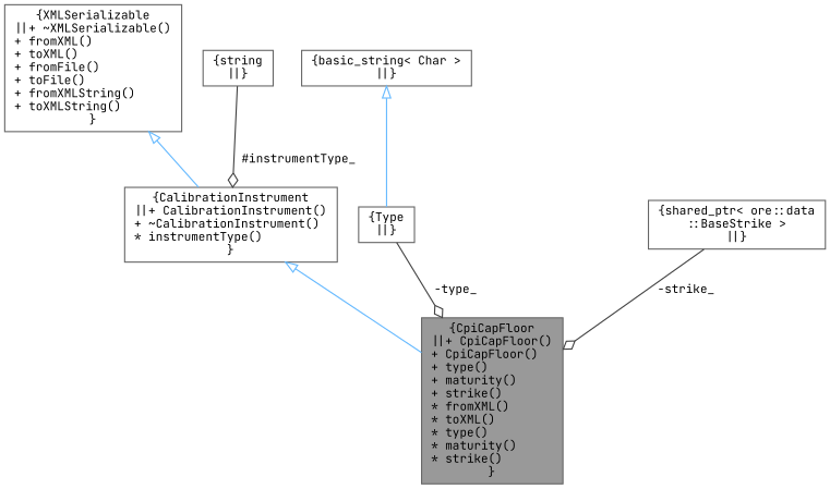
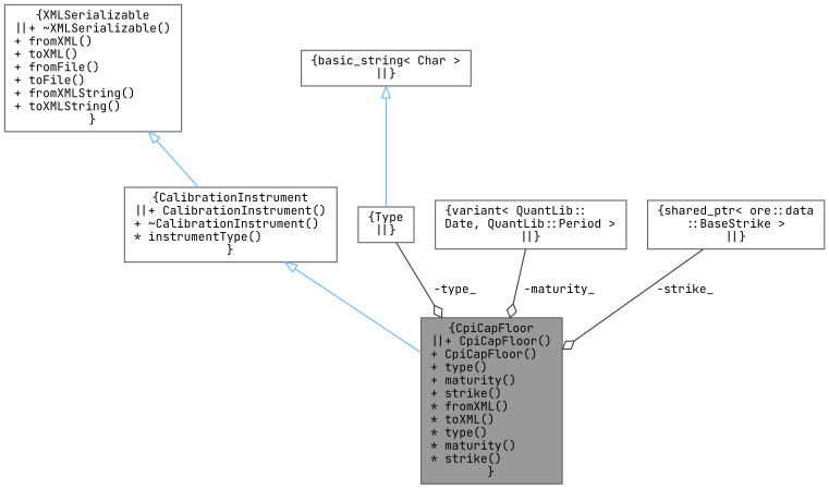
  digraph {
    fontname="JetBrains Mono"
    node [color=gray40 fillcolor=white fontname="JetBrains Mono" fontsize=10 shape=box style=filled]
    edge [color=grey25 fontname="JetBrains Mono" fontsize=10 labelfontname=Helvetica labelfontsize=10 style=solid arrowhead=odiamond]
    n1 [fillcolor=grey60 fontcolor=black height=0.2 label="{CpiCapFloor\n||+ CpiCapFloor()\l+ CpiCapFloor()\l+ type()\l+ maturity()\l+ strike()\l* fromXML()\l* toXML()\l* type()\l* maturity()\l* strike()\l}" width=0.4]
    n2 [height=0.2 label="{CalibrationInstrument\n||+ CalibrationInstrument()\l+ ~CalibrationInstrument()\l* instrumentType()\l}" width=0.4]
    n3 [height=0.2 label="{XMLSerializable\n||+ ~XMLSerializable()\l+ fromXML()\l+ toXML()\l+ fromFile()\l+ toFile()\l+ fromXMLString()\l+ toXMLString()\l}" width=0.4]
-   n4 [height=0.2 label="{string\n||}" width=0.4]
    n5 [height=0.2 label="{basic_string\< Char \>\n||}" width=0.4]
    n6 [height=0.2 label="{Type\n||}" width=0.4]
+   n7 [height=0.2 label="{variant\< QuantLib::\lDate, QuantLib::Period \>\n||}" width=0.4]
    n8 [height=0.2 label="{shared_ptr\< ore::data\l::BaseStrike \>\n||}" width=0.4]
    n2 -> n1 [arrowtail=onormal color=steelblue1 dir=back arrowhead=""]
    n3 -> n2 [arrowtail=onormal color=steelblue1 dir=back arrowhead=""]
-   n4 -> n2 [label=" #instrumentType_"]
    n5 -> n6 [arrowtail=onormal color=steelblue1 dir=back arrowhead=""]
    n6 -> n1 [label=" -type_"]
+   n7 -> n1 [label=" -maturity_"]
    n8 -> n1 [label=" -strike_"]
  }
